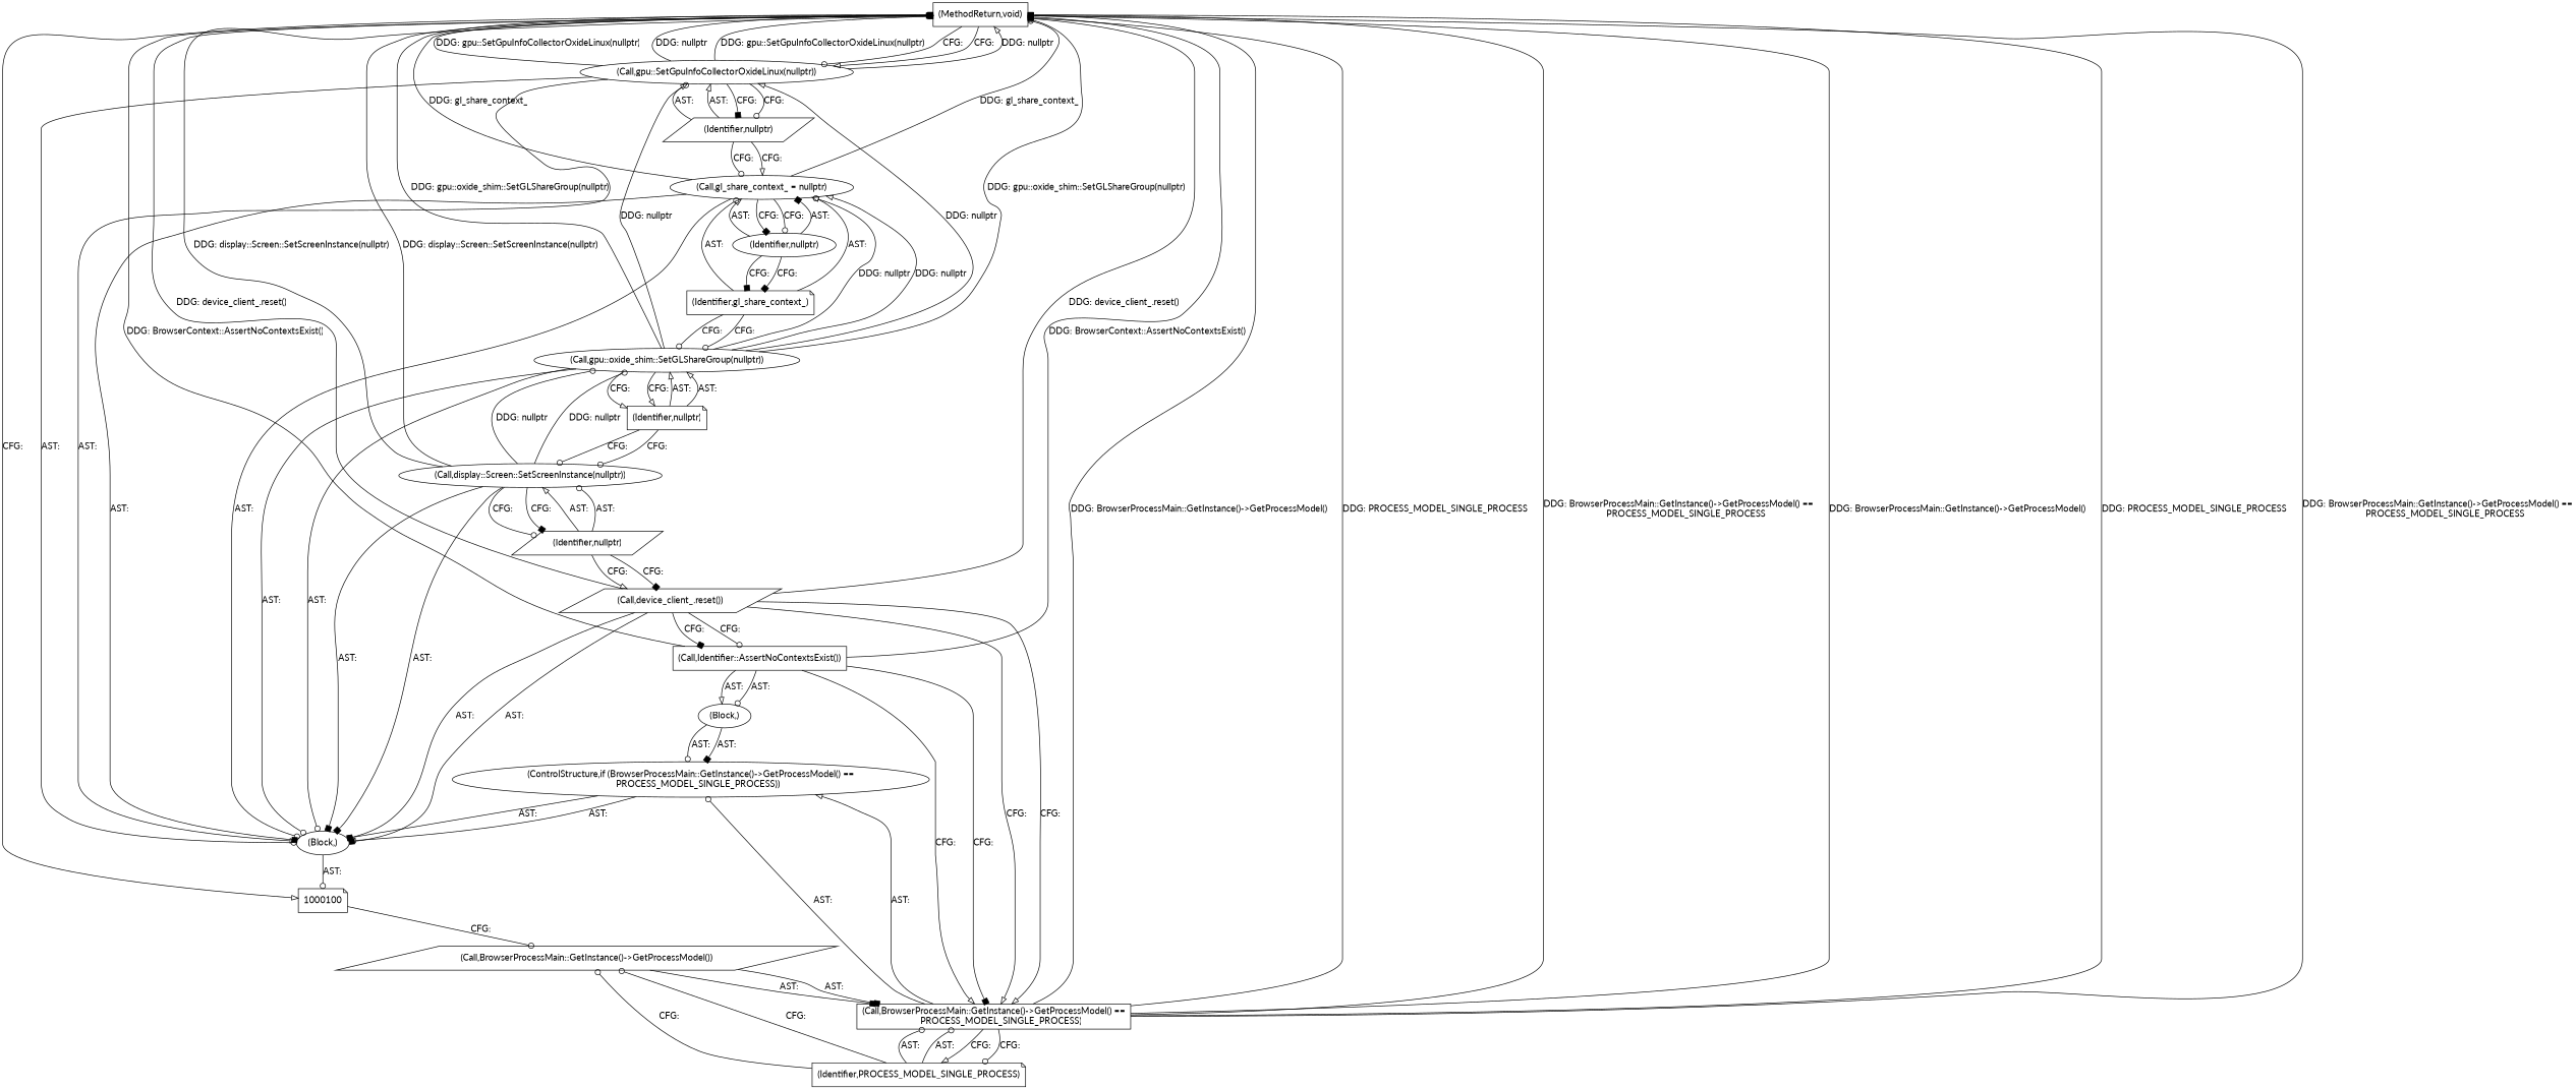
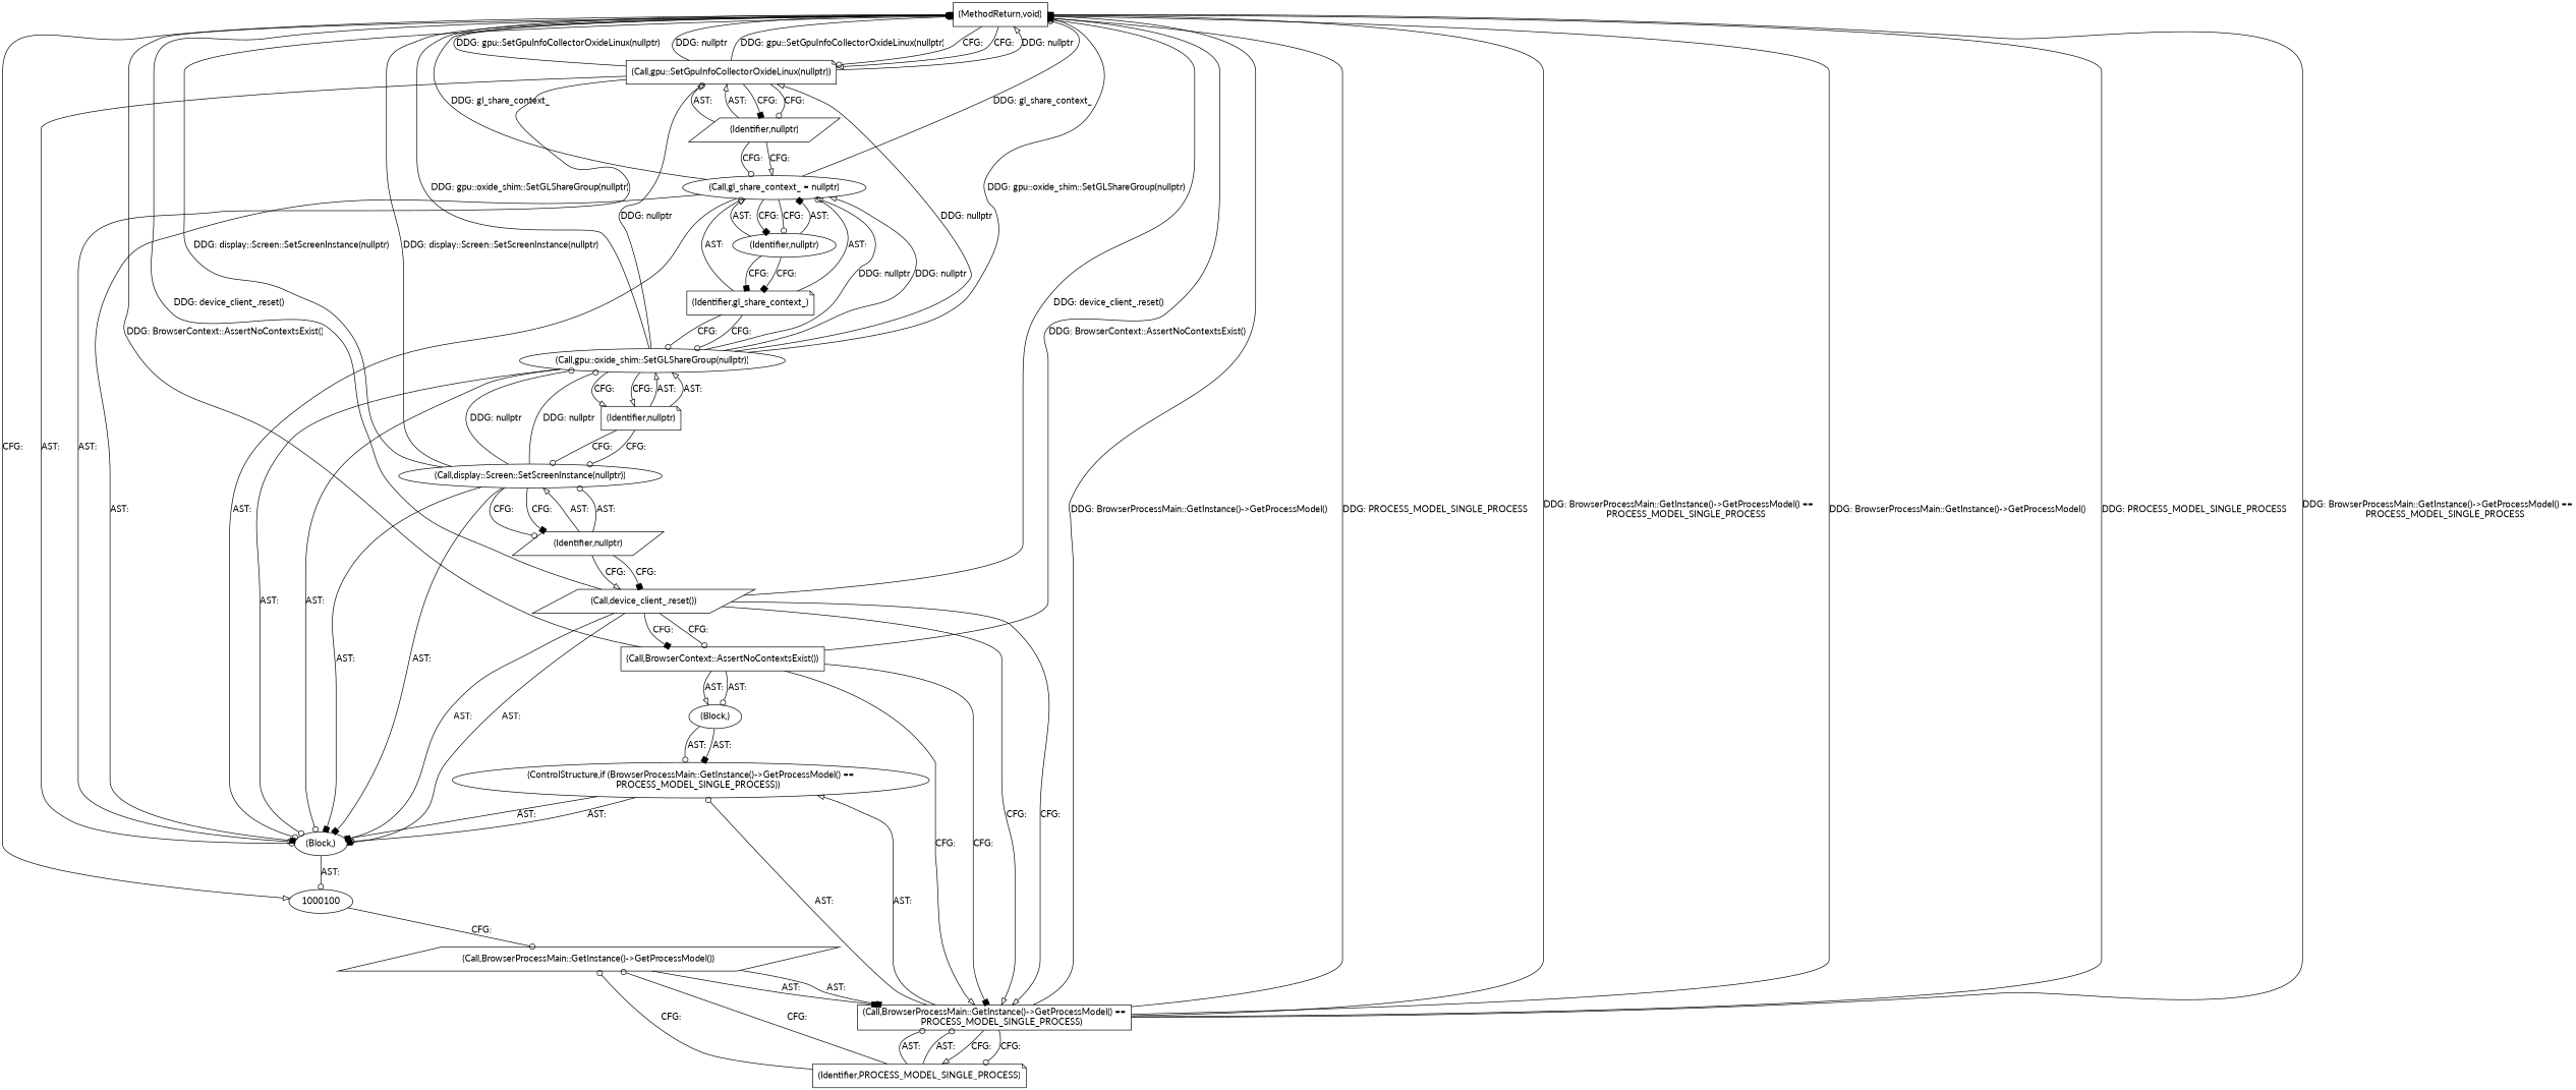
  digraph {
    fontname=Lato
    node [fontname=Lato shape=ellipse]
    edge [arrowhead=odot fontname=Lato]
    n1 [label="(MethodReturn,void)" shape=box]
-   n2 [label="(Call,gpu::SetGpuInfoCollectorOxideLinux(nullptr))"]
-   1000100 [shape=note]
+   n2 [label="(Call,gpu::SetGpuInfoCollectorOxideLinux(nullptr))" shape=note]
+   1000100
    n4 [label="(Block,)"]
    n5 [label="(Identifier,nullptr)" shape=parallelogram]
    n6 [label="(Call,BrowserProcessMain::GetInstance()->GetProcessModel())" shape=parallelogram]
    n7 [label="(Call,gl_share_context_ = nullptr)"]
    n8 [label="(Identifier,nullptr)"]
    n9 [label="(Identifier,gl_share_context_)" shape=note]
    n10 [label="(Call,gpu::oxide_shim::SetGLShareGroup(nullptr))"]
    n11 [label="(Identifier,nullptr)" shape=note]
    n12 [label="(ControlStructure,if (BrowserProcessMain::GetInstance()->GetProcessModel() ==\n      PROCESS_MODEL_SINGLE_PROCESS))"]
    n13 [label="(Call,BrowserProcessMain::GetInstance()->GetProcessModel() ==\n      PROCESS_MODEL_SINGLE_PROCESS)" shape=box]
    n14 [label="(Identifier,PROCESS_MODEL_SINGLE_PROCESS)" shape=note]
    n15 [label="(Block,)"]
-   n16 [label="(Call,Identifier::AssertNoContextsExist())" shape=box]
+   n16 [label="(Call,BrowserContext::AssertNoContextsExist())" shape=box]
    n17 [label="(Call,device_client_.reset())" shape=parallelogram]
    n18 [label="(Call,display::Screen::SetScreenInstance(nullptr))"]
    n19 [label="(Identifier,nullptr)" shape=parallelogram]
    n1 -> n2 [label="CFG: "]
    n1 -> n2 [arrowhead=onormal label="CFG: "]
    n1 -> 1000100 [arrowhead=onormal label="CFG: "]
    n2 -> n1 [arrowhead=onormal label="DDG: nullptr"]
    n2 -> n1 [arrowhead=box label="DDG: gpu::SetGpuInfoCollectorOxideLinux(nullptr)"]
    n2 -> n1 [arrowhead=onormal label="DDG: nullptr"]
    n2 -> n1 [arrowhead=box label="DDG: gpu::SetGpuInfoCollectorOxideLinux(nullptr)"]
    n2 -> n4 [label="AST: "]
    n2 -> n4 [arrowhead=onormal label="AST: "]
    n2 -> n5 [arrowhead=box label="CFG: "]
    n2 -> n5 [label="CFG: "]
    1000100 -> n6 [label="CFG: "]
    n4 -> 1000100 [label="AST: "]
    n5 -> n2 [arrowhead=onormal label="AST: "]
    n5 -> n2 [arrowhead=onormal label="AST: "]
    n5 -> n7 [arrowhead=onormal label="CFG: "]
    n5 -> n7 [label="CFG: "]
    n6 -> n13 [arrowhead=box label="AST: "]
    n6 -> n13 [arrowhead=box label="AST: "]
    n7 -> n1 [arrowhead=onormal label="DDG: gl_share_context_"]
    n7 -> n1 [label="DDG: gl_share_context_"]
    n7 -> n4 [arrowhead=box label="AST: "]
    n7 -> n4 [label="AST: "]
    n7 -> n8 [arrowhead=box label="CFG: "]
    n7 -> n8 [label="CFG: "]
    n8 -> n7 [arrowhead=box label="AST: "]
    n8 -> n7 [arrowhead=onormal label="AST: "]
    n8 -> n9 [arrowhead=box label="CFG: "]
    n8 -> n9 [arrowhead=box label="CFG: "]
    n9 -> n7 [label="AST: "]
    n9 -> n7 [label="AST: "]
    n9 -> n10 [label="CFG: "]
    n9 -> n10 [label="CFG: "]
    n10 -> n1 [label="DDG: gpu::oxide_shim::SetGLShareGroup(nullptr)"]
    n10 -> n1 [arrowhead=box label="DDG: gpu::oxide_shim::SetGLShareGroup(nullptr)"]
    n10 -> n2 [arrowhead=onormal label="DDG: nullptr"]
    n10 -> n2 [label="DDG: nullptr"]
    n10 -> n4 [label="AST: "]
    n10 -> n4 [label="AST: "]
    n10 -> n7 [arrowhead=onormal label="DDG: nullptr"]
    n10 -> n7 [arrowhead=onormal label="DDG: nullptr"]
    n10 -> n11 [arrowhead=onormal label="CFG: "]
    n10 -> n11 [arrowhead=onormal label="CFG: "]
    n11 -> n10 [arrowhead=onormal label="AST: "]
    n11 -> n10 [arrowhead=onormal label="AST: "]
    n11 -> n18 [label="CFG: "]
    n11 -> n18 [label="CFG: "]
    n12 -> n4 [arrowhead=box label="AST: "]
    n12 -> n4 [arrowhead=onormal label="AST: "]
    n13 -> n1 [arrowhead=box label="DDG: BrowserProcessMain::GetInstance()->GetProcessModel()"]
    n13 -> n1 [arrowhead=box label="DDG: PROCESS_MODEL_SINGLE_PROCESS"]
    n13 -> n1 [arrowhead=box label="DDG: BrowserProcessMain::GetInstance()->GetProcessModel() ==\n      PROCESS_MODEL_SINGLE_PROCESS"]
    n13 -> n1 [label="DDG: BrowserProcessMain::GetInstance()->GetProcessModel()"]
    n13 -> n1 [arrowhead=box label="DDG: PROCESS_MODEL_SINGLE_PROCESS"]
    n13 -> n1 [arrowhead=box label="DDG: BrowserProcessMain::GetInstance()->GetProcessModel() ==\n      PROCESS_MODEL_SINGLE_PROCESS"]
    n13 -> n12 [arrowhead=onormal label="AST: "]
    n13 -> n12 [label="AST: "]
    n13 -> n14 [arrowhead=onormal label="CFG: "]
    n13 -> n14 [label="CFG: "]
    n14 -> n6 [label="CFG: "]
    n14 -> n6 [label="CFG: "]
    n14 -> n13 [label="AST: "]
    n14 -> n13 [label="AST: "]
    n15 -> n12 [label="AST: "]
    n15 -> n12 [arrowhead=box label="AST: "]
    n16 -> n1 [arrowhead=box label="DDG: BrowserContext::AssertNoContextsExist()"]
    n16 -> n1 [arrowhead=onormal label="DDG: BrowserContext::AssertNoContextsExist()"]
    n16 -> n13 [arrowhead=onormal label="CFG: "]
    n16 -> n13 [arrowhead=box label="CFG: "]
    n16 -> n15 [arrowhead=onormal label="AST: "]
    n16 -> n15 [label="AST: "]
    n17 -> n1 [label="DDG: device_client_.reset()"]
    n17 -> n1 [label="DDG: device_client_.reset()"]
    n17 -> n4 [arrowhead=box label="AST: "]
    n17 -> n4 [label="AST: "]
    n17 -> n13 [arrowhead=onormal label="CFG: "]
    n17 -> n13 [arrowhead=onormal label="CFG: "]
    n17 -> n16 [label="CFG: "]
    n17 -> n16 [arrowhead=box label="CFG: "]
    n18 -> n1 [arrowhead=onormal label="DDG: display::Screen::SetScreenInstance(nullptr)"]
    n18 -> n1 [arrowhead=box label="DDG: display::Screen::SetScreenInstance(nullptr)"]
    n18 -> n4 [arrowhead=box label="AST: "]
    n18 -> n4 [arrowhead=box label="AST: "]
    n18 -> n10 [label="DDG: nullptr"]
    n18 -> n10 [label="DDG: nullptr"]
    n18 -> n19 [label="CFG: "]
    n18 -> n19 [arrowhead=box label="CFG: "]
    n19 -> n17 [arrowhead=onormal label="CFG: "]
    n19 -> n17 [arrowhead=box label="CFG: "]
    n19 -> n18 [arrowhead=onormal label="AST: "]
    n19 -> n18 [label="AST: "]
  }
